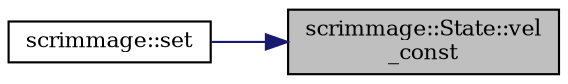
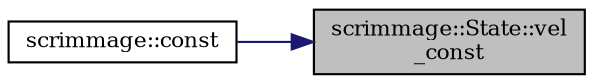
  digraph {
    rankdir=RL
    fontname="DejaVu Serif"
    node [color=black fontname="DejaVu Serif" fontsize=10 shape=record style=filled]
    n1 [fillcolor=grey75 fontcolor=black height=0.2 label="scrimmage::State::vel\l_const" width=0.4]
-   n2 [fillcolor=white height=0.2 label="scrimmage::set" width=0.4]
+   n2 [fillcolor=white height=0.2 label="scrimmage::const" width=0.4]
    n1 -> n2 [color=midnightblue dir=back fontname="DejaVu Serif" fontsize=10 labelfontname=Helvetica labelfontsize=10 style=solid]
  }
